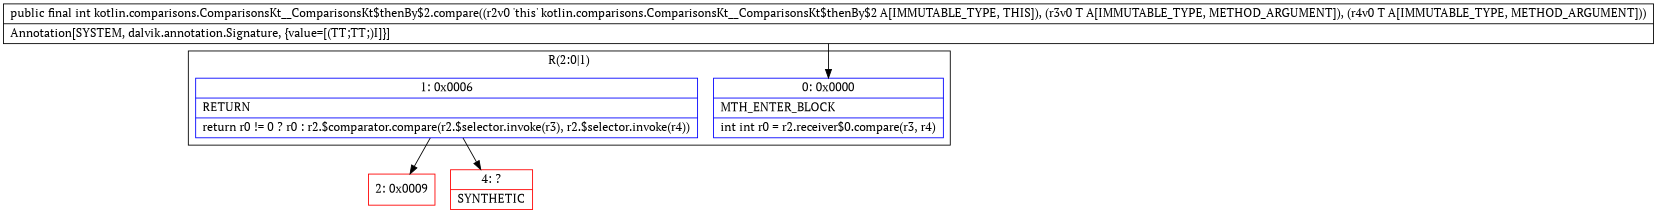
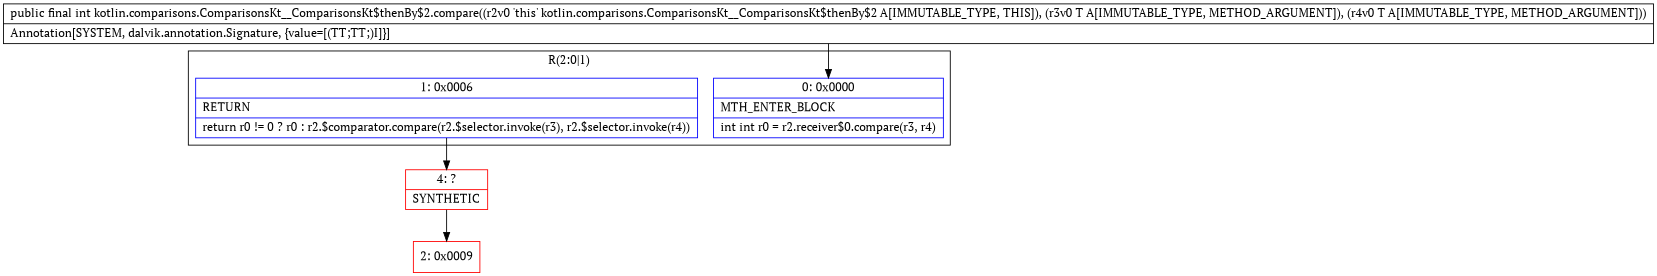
  digraph {
    fontname="PT Serif"
    node [color=blue fontname="PT Serif" shape=record]
    edge [fontname="PT Serif"]
    n1 [label="{0\:\ 0x0000|MTH_ENTER_BLOCK\l|int int r0 = r2.receiver$0.compare(r3, r4)\l}"]
    n2 [label="{1\:\ 0x0006|RETURN\l|return r0 != 0 ? r0 : r2.$comparator.compare(r2.$selector.invoke(r3), r2.$selector.invoke(r4))\l}"]
    n3 [color=red label="{2\:\ 0x0009}"]
    n4 [color=red label="{4\:\ ?|SYNTHETIC\l}"]
    n5 [label="{public final int kotlin.comparisons.ComparisonsKt__ComparisonsKt$thenBy$2.compare((r2v0 'this' kotlin.comparisons.ComparisonsKt__ComparisonsKt$thenBy$2 A[IMMUTABLE_TYPE, THIS]), (r3v0 T A[IMMUTABLE_TYPE, METHOD_ARGUMENT]), (r4v0 T A[IMMUTABLE_TYPE, METHOD_ARGUMENT]))  | Annotation[SYSTEM, dalvik.annotation.Signature, \{value=[(TT;TT;)I]\}]\l}" color=""]
    subgraph cluster_1 {
      label="R(2:0|1)"
      n1
      n2
    }
-   n2 -> n3
+   n4 -> n3
    n2 -> n4
    n5 -> n1
  }
